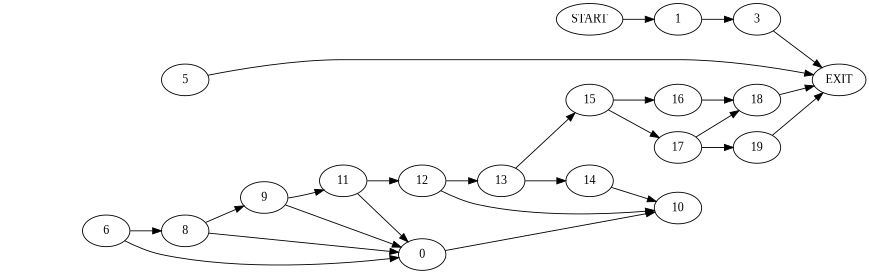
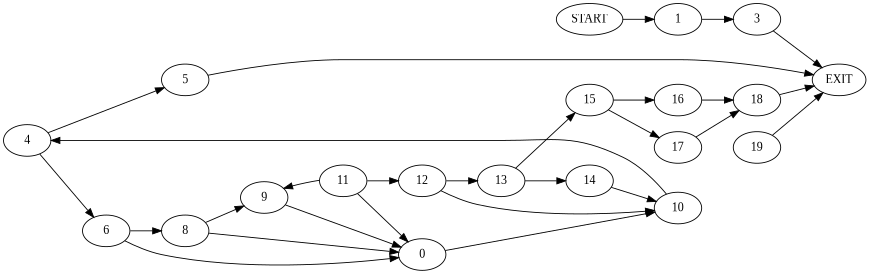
  digraph {
    fontname="Liberation Serif"
    rankdir=LR
    node [fontname="Liberation Serif"]
    edge [fontname="Liberation Serif"]
    n1 [label=START]
    1
    3
    n4 [label=EXIT]
+   4
    5
    6
    n8 [label=0]
    8
    10
    9
    11
    12
    13
    14
    15
    16
    17
    18
    19
    n1 -> 1
    1 -> 3
    3 -> n4
+   4 -> 5
+   4 -> 6
    5 -> n4
    6 -> n8
    6 -> 8
    n8 -> 10
    8 -> n8
    8 -> 9
+   10 -> 4
    9 -> n8
-   9 -> 11
+   11 -> 9
    11 -> n8
    11 -> 12
    12 -> 10
    12 -> 13
    13 -> 14
    13 -> 15
    14 -> 10
    15 -> 16
    15 -> 17
    16 -> 18
    17 -> 18
-   17 -> 19
    18 -> n4
    19 -> n4
  }
